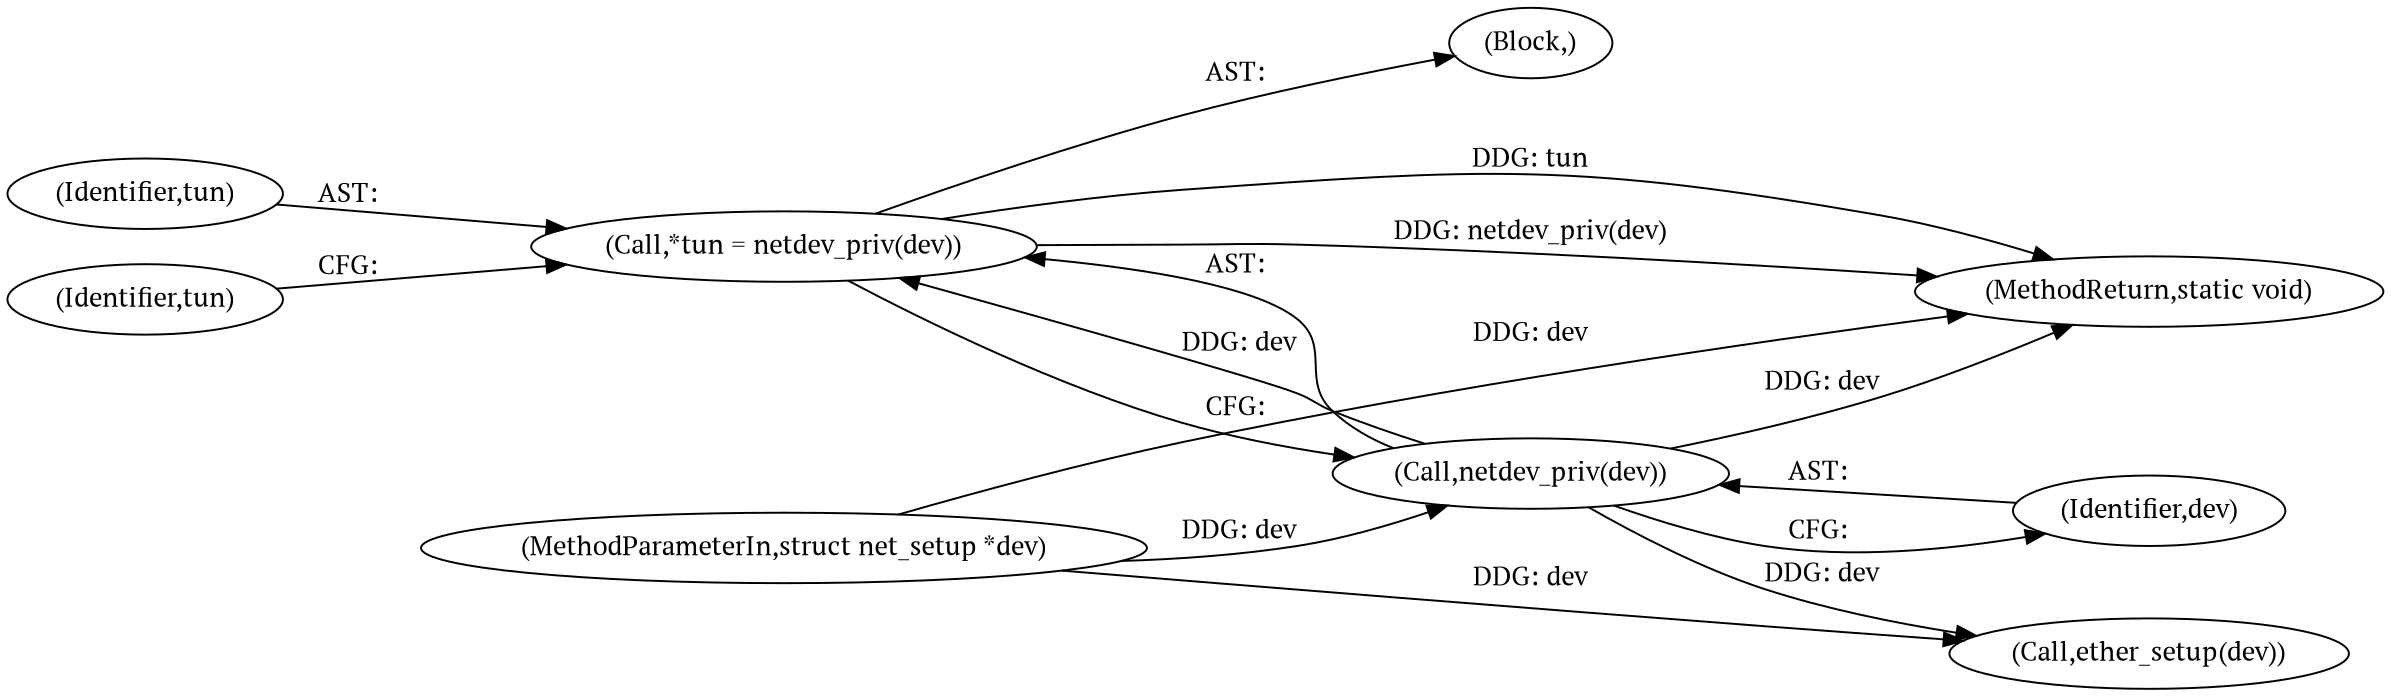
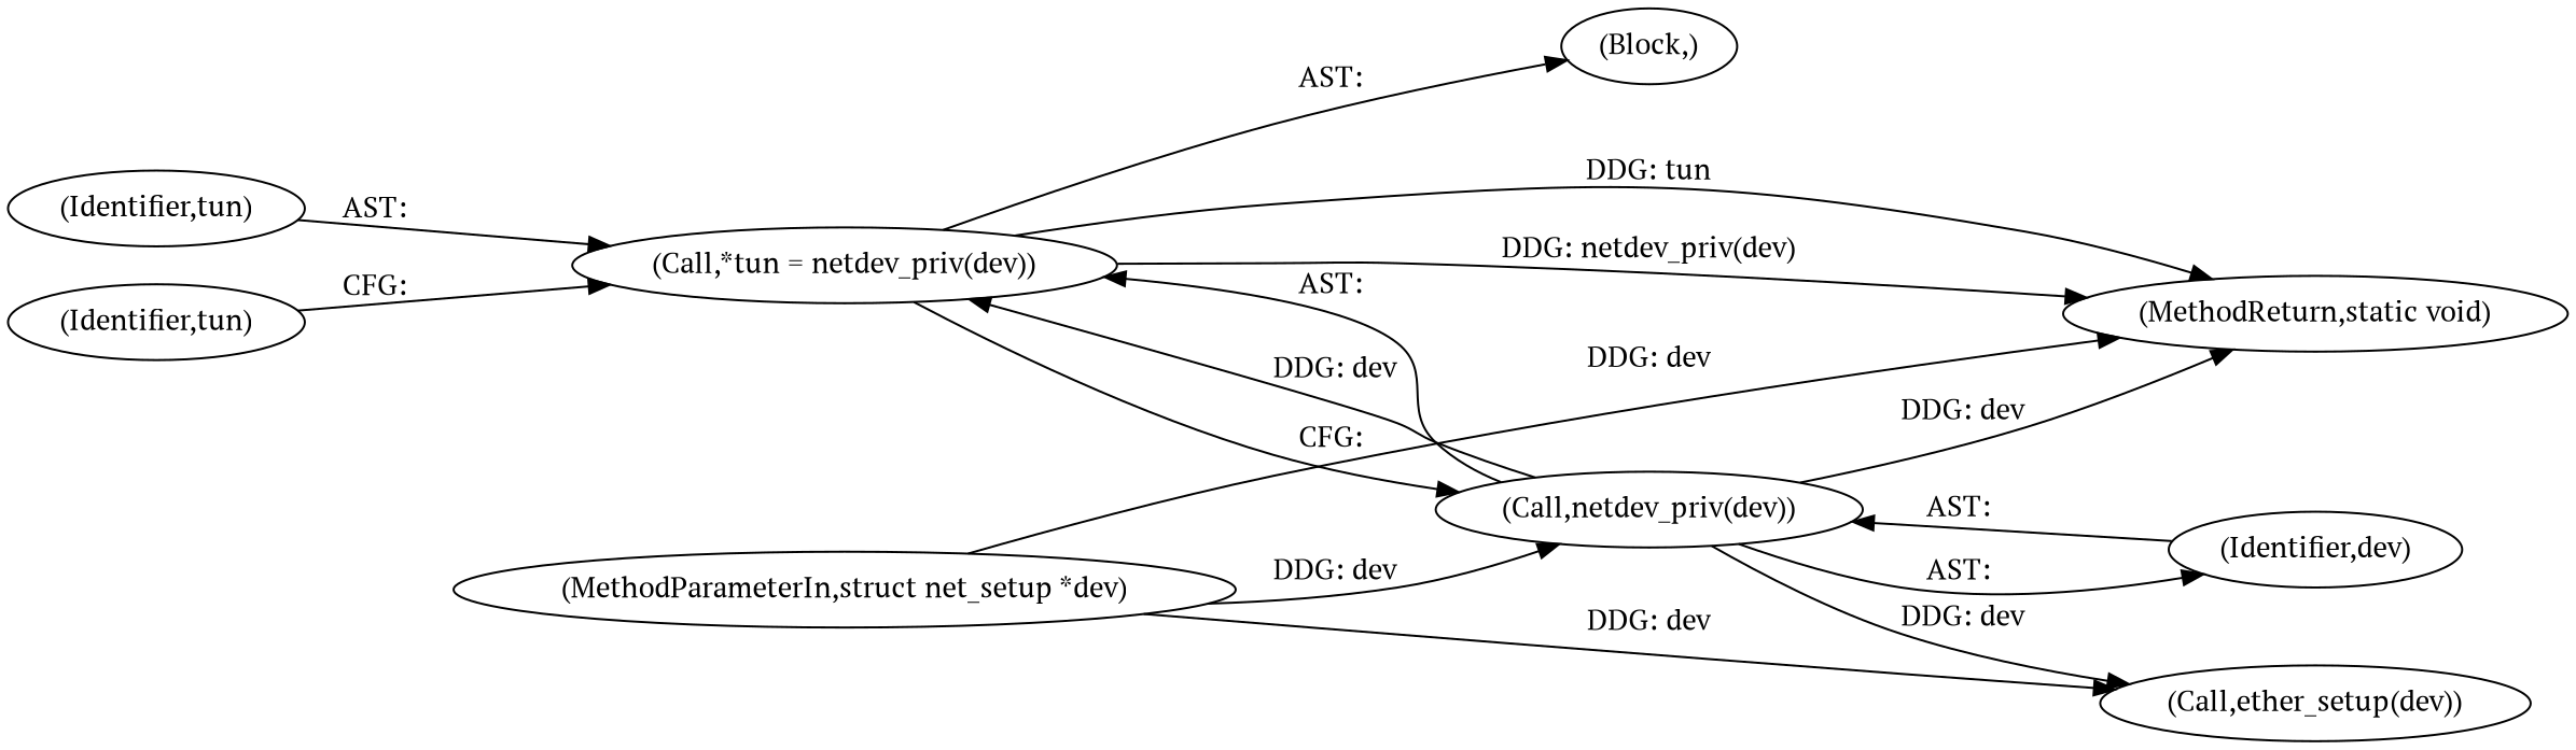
  digraph {
    fontname="PT Serif"
    rankdir=LR
    node [fontname="PT Serif"]
    edge [fontname="PT Serif"]
    n1 [label="(Call,*tun = netdev_priv(dev))"]
    n2 [label="(Call,netdev_priv(dev))"]
    n3 [label="(MethodReturn,static void)"]
    n4 [label="(Block,)"]
    n5 [label="(Call,ether_setup(dev))"]
    n6 [label="(Identifier,dev)"]
    n7 [label="(MethodParameterIn,struct net_setup *dev)"]
    n8 [label="(Identifier,tun)"]
    n9 [label="(Identifier,tun)"]
    n1 -> n2 [label="CFG: "]
    n1 -> n3 [label="DDG: tun"]
    n1 -> n3 [label="DDG: netdev_priv(dev)"]
    n1 -> n4 [label="AST: "]
    n2 -> n1 [label="AST: "]
    n2 -> n1 [label="DDG: dev"]
    n2 -> n3 [label="DDG: dev"]
    n2 -> n5 [label="DDG: dev"]
-   n2 -> n6 [label="CFG: "]
+   n2 -> n6 [label="AST: "]
    n6 -> n2 [label="AST: "]
    n7 -> n2 [label="DDG: dev"]
    n7 -> n3 [label="DDG: dev"]
    n7 -> n5 [label="DDG: dev"]
    n8 -> n1 [label="AST: "]
    n9 -> n1 [label="CFG: "]
  }
